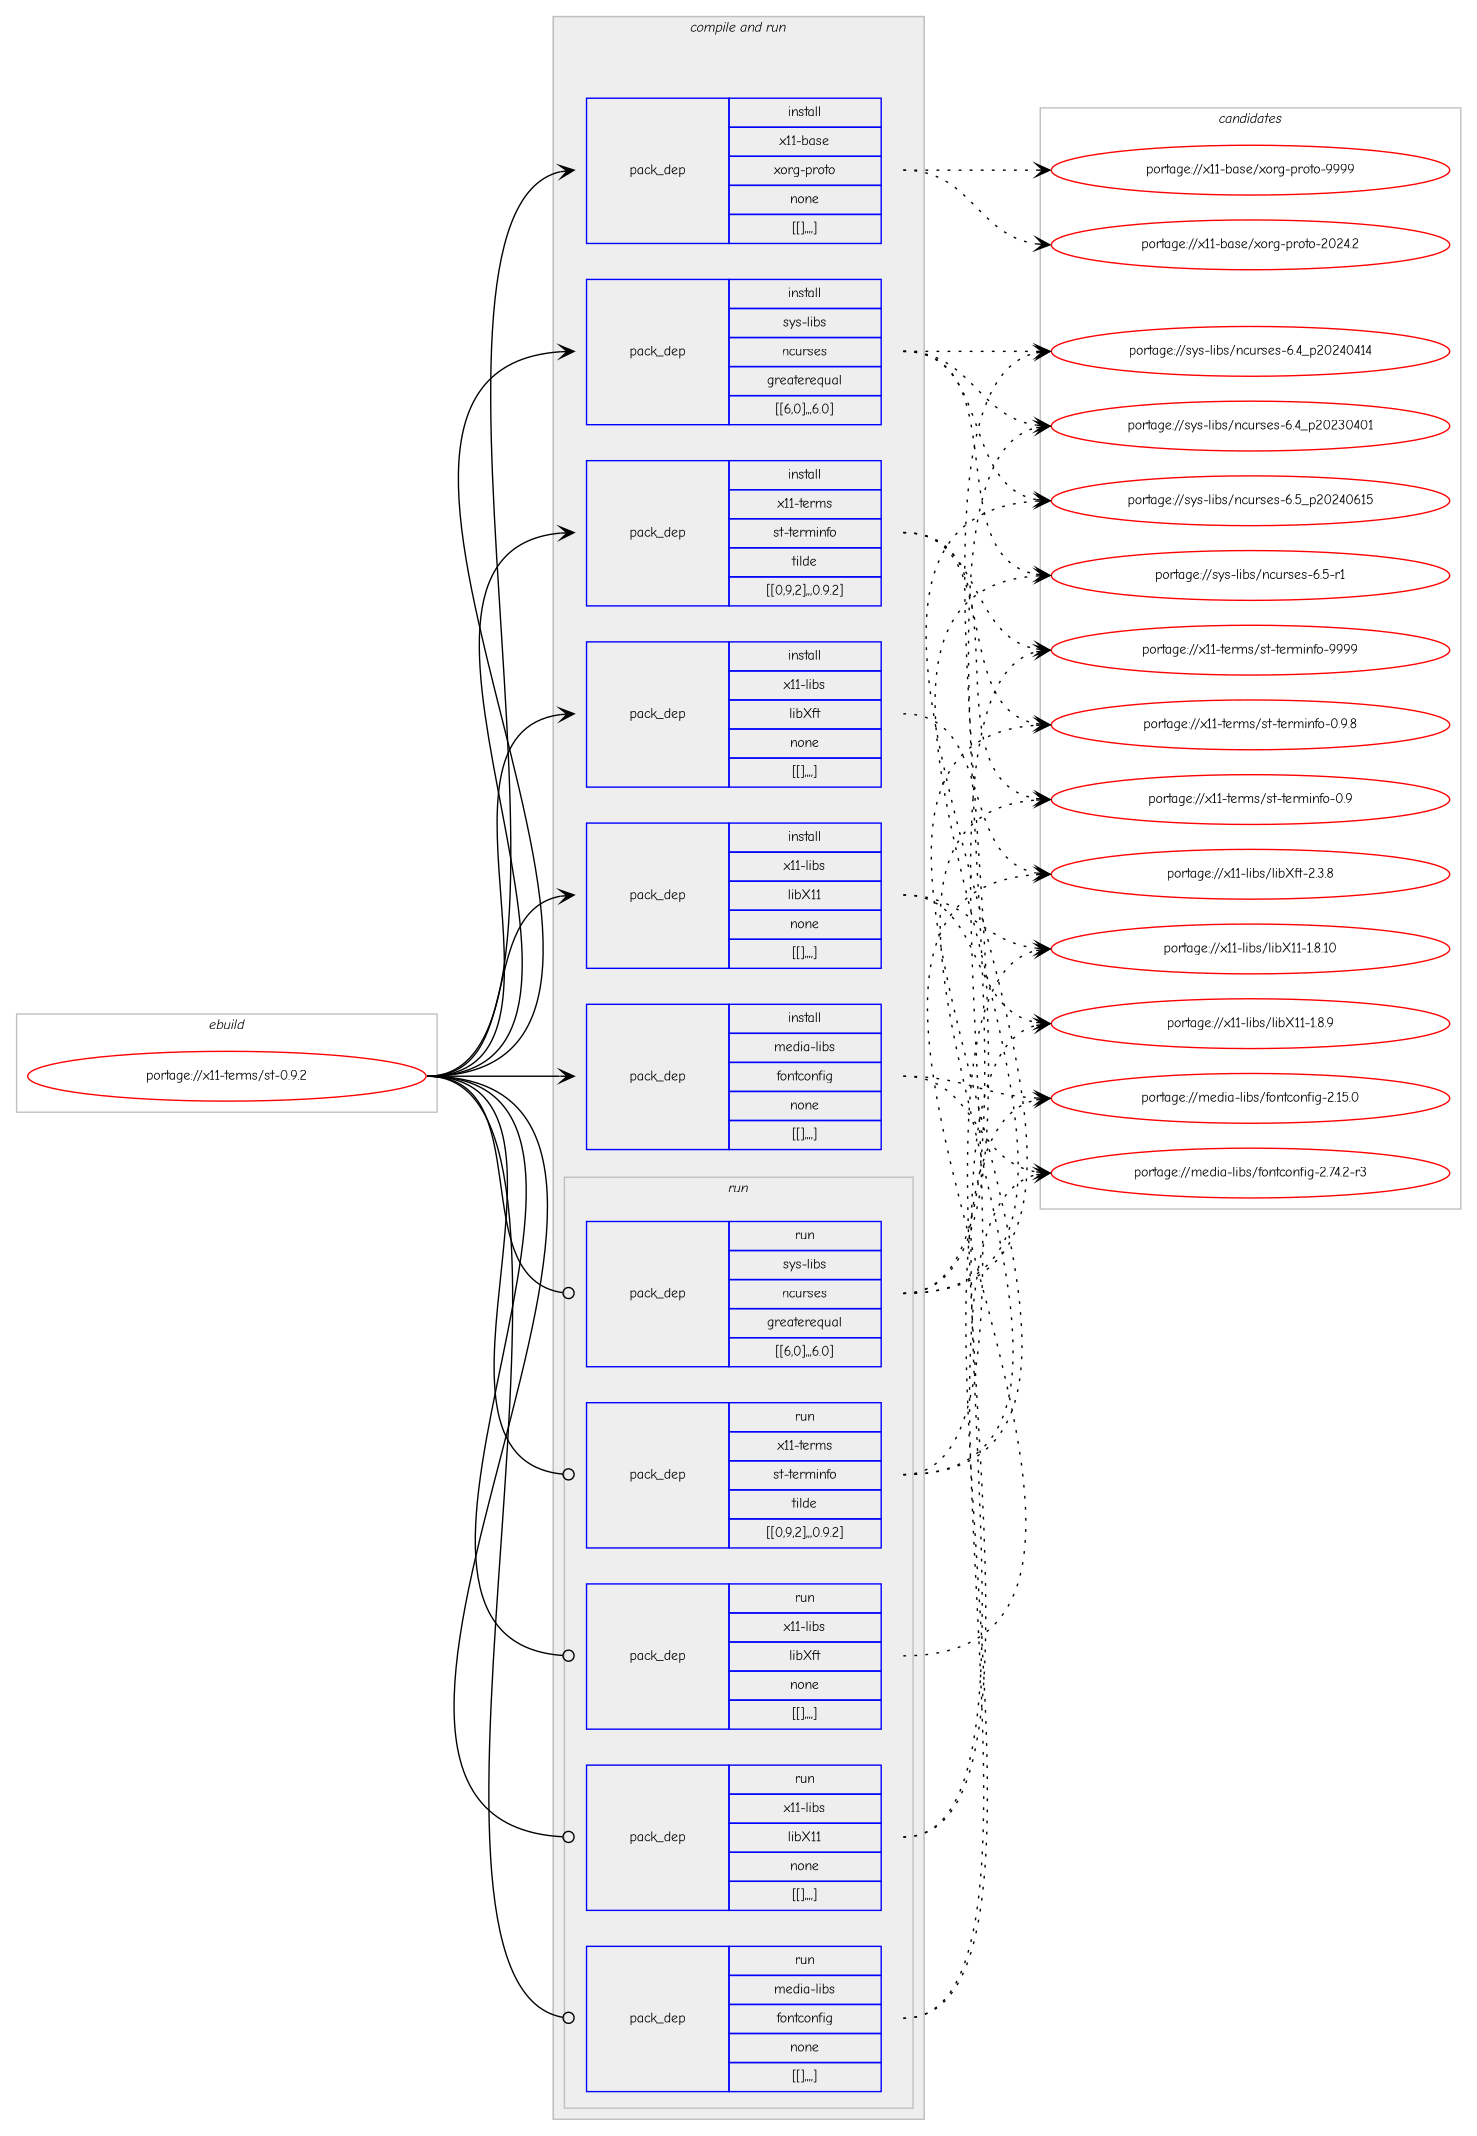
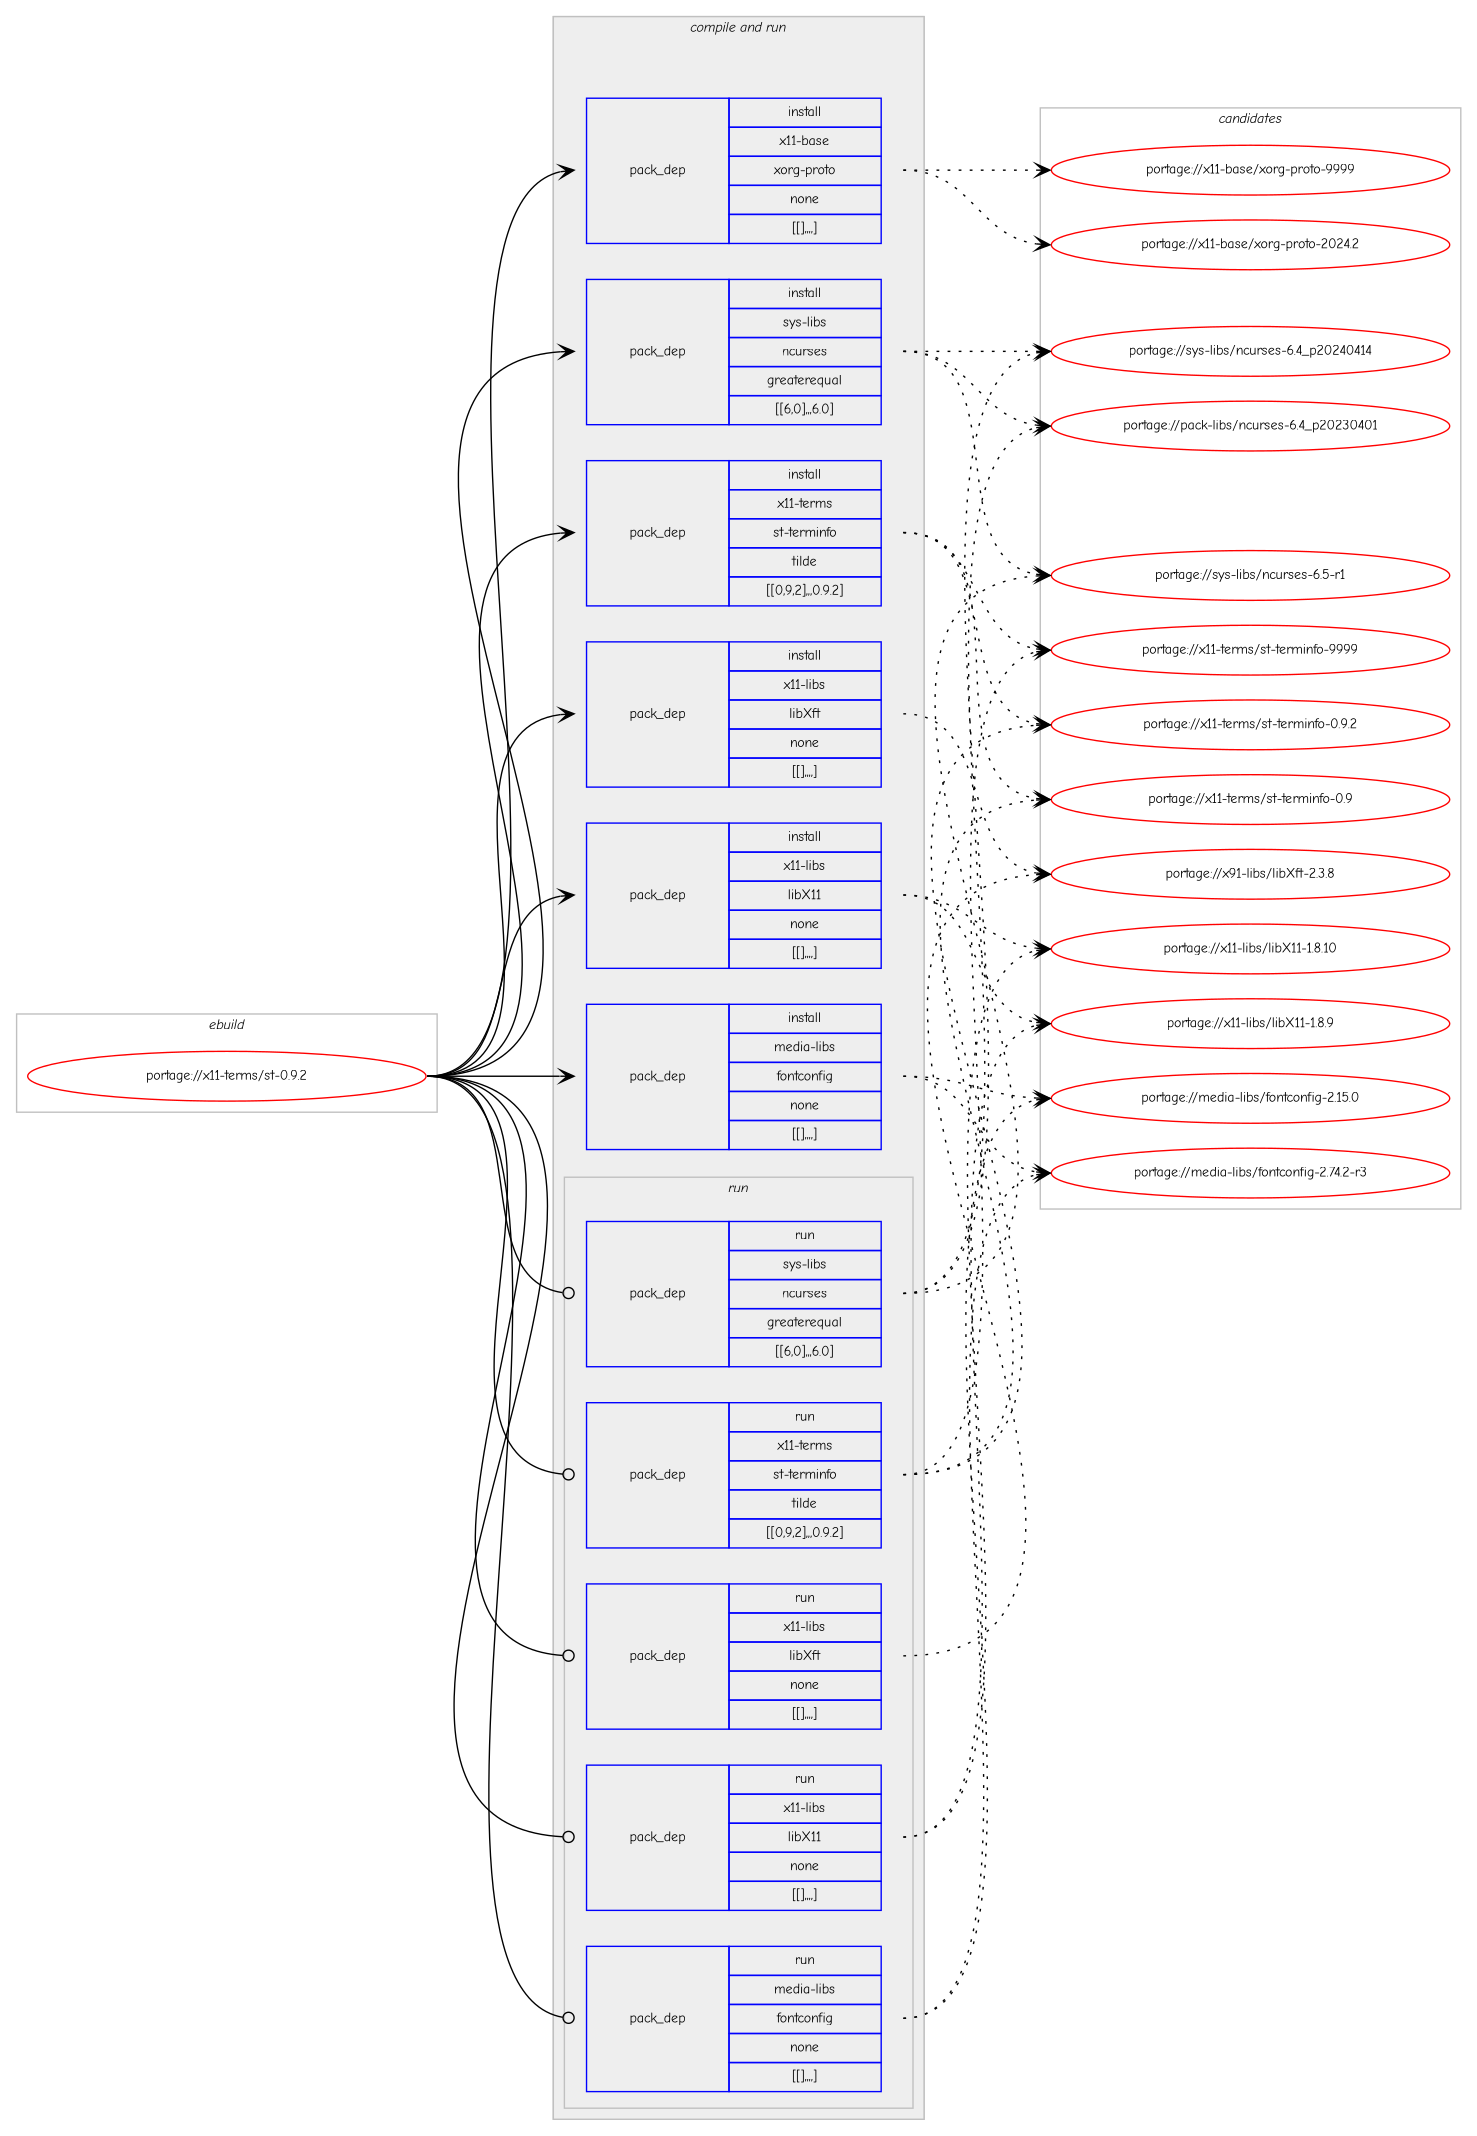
  digraph {
    compound=true
    concentrate=true
    fontname="Comic Neue"
    fontsize=10
    newrank=true
    rankdir=LR
    ranksep=1.5
    node [color=red fontname="Comic Neue" fontsize=10]
    edge [arrowhead=vee fontname="Comic Neue" headport=w style=dotted tailport=e weight=100]
    n1 [label="portage://x11-terms/st-0.9.2" width=4]
    n2 [color=blue label=<<TABLE BORDER="0" CELLBORDER="1" CELLSPACING="0" CELLPADDING="4" WIDTH="220"><TR><TD ROWSPAN="6" CELLPADDING="30">pack_dep</TD></TR><TR><TD WIDTH="110">install</TD></TR><TR><TD>media-libs</TD></TR><TR><TD>fontconfig</TD></TR><TR><TD>none</TD></TR><TR><TD>[[],,,,]</TD></TR></TABLE>> shape=none]
    n3 [color=blue label=<<TABLE BORDER="0" CELLBORDER="1" CELLSPACING="0" CELLPADDING="4" WIDTH="220"><TR><TD ROWSPAN="6" CELLPADDING="30">pack_dep</TD></TR><TR><TD WIDTH="110">install</TD></TR><TR><TD>sys-libs</TD></TR><TR><TD>ncurses</TD></TR><TR><TD>greaterequal</TD></TR><TR><TD>[[6,0],,,6.0]</TD></TR></TABLE>> shape=none]
    n4 [color=blue label=<<TABLE BORDER="0" CELLBORDER="1" CELLSPACING="0" CELLPADDING="4" WIDTH="220"><TR><TD ROWSPAN="6" CELLPADDING="30">pack_dep</TD></TR><TR><TD WIDTH="110">install</TD></TR><TR><TD>x11-base</TD></TR><TR><TD>xorg-proto</TD></TR><TR><TD>none</TD></TR><TR><TD>[[],,,,]</TD></TR></TABLE>> shape=none]
    n5 [color=blue label=<<TABLE BORDER="0" CELLBORDER="1" CELLSPACING="0" CELLPADDING="4" WIDTH="220"><TR><TD ROWSPAN="6" CELLPADDING="30">pack_dep</TD></TR><TR><TD WIDTH="110">install</TD></TR><TR><TD>x11-libs</TD></TR><TR><TD>libX11</TD></TR><TR><TD>none</TD></TR><TR><TD>[[],,,,]</TD></TR></TABLE>> shape=none]
    n6 [color=blue label=<<TABLE BORDER="0" CELLBORDER="1" CELLSPACING="0" CELLPADDING="4" WIDTH="220"><TR><TD ROWSPAN="6" CELLPADDING="30">pack_dep</TD></TR><TR><TD WIDTH="110">install</TD></TR><TR><TD>x11-libs</TD></TR><TR><TD>libXft</TD></TR><TR><TD>none</TD></TR><TR><TD>[[],,,,]</TD></TR></TABLE>> shape=none]
    n7 [color=blue label=<<TABLE BORDER="0" CELLBORDER="1" CELLSPACING="0" CELLPADDING="4" WIDTH="220"><TR><TD ROWSPAN="6" CELLPADDING="30">pack_dep</TD></TR><TR><TD WIDTH="110">install</TD></TR><TR><TD>x11-terms</TD></TR><TR><TD>st-terminfo</TD></TR><TR><TD>tilde</TD></TR><TR><TD>[[0,9,2],,,0.9.2]</TD></TR></TABLE>> shape=none]
    n8 [color=blue label=<<TABLE BORDER="0" CELLBORDER="1" CELLSPACING="0" CELLPADDING="4" WIDTH="220"><TR><TD ROWSPAN="6" CELLPADDING="30">pack_dep</TD></TR><TR><TD WIDTH="110">run</TD></TR><TR><TD>media-libs</TD></TR><TR><TD>fontconfig</TD></TR><TR><TD>none</TD></TR><TR><TD>[[],,,,]</TD></TR></TABLE>> shape=none]
    n9 [color=blue label=<<TABLE BORDER="0" CELLBORDER="1" CELLSPACING="0" CELLPADDING="4" WIDTH="220"><TR><TD ROWSPAN="6" CELLPADDING="30">pack_dep</TD></TR><TR><TD WIDTH="110">run</TD></TR><TR><TD>sys-libs</TD></TR><TR><TD>ncurses</TD></TR><TR><TD>greaterequal</TD></TR><TR><TD>[[6,0],,,6.0]</TD></TR></TABLE>> shape=none]
    n10 [color=blue label=<<TABLE BORDER="0" CELLBORDER="1" CELLSPACING="0" CELLPADDING="4" WIDTH="220"><TR><TD ROWSPAN="6" CELLPADDING="30">pack_dep</TD></TR><TR><TD WIDTH="110">run</TD></TR><TR><TD>x11-libs</TD></TR><TR><TD>libX11</TD></TR><TR><TD>none</TD></TR><TR><TD>[[],,,,]</TD></TR></TABLE>> shape=none]
    n11 [color=blue label=<<TABLE BORDER="0" CELLBORDER="1" CELLSPACING="0" CELLPADDING="4" WIDTH="220"><TR><TD ROWSPAN="6" CELLPADDING="30">pack_dep</TD></TR><TR><TD WIDTH="110">run</TD></TR><TR><TD>x11-libs</TD></TR><TR><TD>libXft</TD></TR><TR><TD>none</TD></TR><TR><TD>[[],,,,]</TD></TR></TABLE>> shape=none]
    n12 [color=blue label=<<TABLE BORDER="0" CELLBORDER="1" CELLSPACING="0" CELLPADDING="4" WIDTH="220"><TR><TD ROWSPAN="6" CELLPADDING="30">pack_dep</TD></TR><TR><TD WIDTH="110">run</TD></TR><TR><TD>x11-terms</TD></TR><TR><TD>st-terminfo</TD></TR><TR><TD>tilde</TD></TR><TR><TD>[[0,9,2],,,0.9.2]</TD></TR></TABLE>> shape=none]
    n13 [label="portage://media-libs/fontconfig-2.15.0" width=4]
    n14 [label="portage://media-libs/fontconfig-2.74.2-r3" width=4]
-   n15 [label="portage://sys-libs/ncurses-6.5_p20240615" width=4]
    n16 [label="portage://sys-libs/ncurses-6.5-r1" width=4]
    n17 [label="portage://sys-libs/ncurses-6.4_p20240414" width=4]
-   n18 [label="portage://sys-libs/ncurses-6.4_p20230401" width=4]
+   n18 [label="portage://pack-libs/ncurses-6.4_p20230401" width=4]
    n19 [label="portage://x11-base/xorg-proto-9999" width=4]
    n20 [label="portage://x11-base/xorg-proto-2024.2" width=4]
    n21 [label="portage://x11-libs/libX11-1.8.10" width=4]
    n22 [label="portage://x11-libs/libX11-1.8.9" width=4]
-   n23 [label="portage://x11-libs/libXft-2.3.8" width=4]
+   n23 [label="portage://x91-libs/libXft-2.3.8" width=4]
    n24 [label="portage://x11-terms/st-terminfo-9999" width=4]
-   n25 [label="portage://x11-terms/st-terminfo-0.9.8" width=4]
+   n25 [label="portage://x11-terms/st-terminfo-0.9.2" width=4]
    n26 [label="portage://x11-terms/st-terminfo-0.9" width=4]
    subgraph cluster_1 {
      color=gray
      label=<<i>ebuild</i>>
      n1
    }
    subgraph cluster_2 {
      color=gray
      label=<<i>dependencies</i>>
      subgraph cluster_3 {
        color=gray
        fillcolor="#eeeeee"
        label=<<i>compile</i>>
        style=filled
        subgraph sub_4 {
          color=gray
          fillcolor="#eeeeee"
          label=<<i>compile</i>>
          style=filled
          n2
        }
        subgraph sub_5 {
          color=gray
          fillcolor="#eeeeee"
          label=<<i>compile</i>>
          style=filled
          n3
        }
        subgraph sub_6 {
          color=gray
          fillcolor="#eeeeee"
          label=<<i>compile</i>>
          style=filled
          n4
        }
        subgraph sub_7 {
          color=gray
          fillcolor="#eeeeee"
          label=<<i>compile</i>>
          style=filled
          n5
        }
        subgraph sub_8 {
          color=gray
          fillcolor="#eeeeee"
          label=<<i>compile</i>>
          style=filled
          n6
        }
        subgraph sub_9 {
          color=gray
          fillcolor="#eeeeee"
          label=<<i>compile</i>>
          style=filled
          n7
        }
      }
      subgraph cluster_10 {
        color=gray
        fillcolor="#eeeeee"
        label=<<i>compile and run</i>>
        style=filled
      }
      subgraph cluster_11 {
        color=gray
        fillcolor="#eeeeee"
        label=<<i>run</i>>
        style=filled
        subgraph sub_12 {
          color=gray
          fillcolor="#eeeeee"
          label=<<i>run</i>>
          style=filled
          n8
        }
        subgraph sub_13 {
          color=gray
          fillcolor="#eeeeee"
          label=<<i>run</i>>
          style=filled
          n9
        }
        subgraph sub_14 {
          color=gray
          fillcolor="#eeeeee"
          label=<<i>run</i>>
          style=filled
          n10
        }
        subgraph sub_15 {
          color=gray
          fillcolor="#eeeeee"
          label=<<i>run</i>>
          style=filled
          n11
        }
        subgraph sub_16 {
          color=gray
          fillcolor="#eeeeee"
          label=<<i>run</i>>
          style=filled
          n12
        }
      }
    }
    subgraph cluster_17 {
      color=gray
      label=<<i>candidates</i>>
      rank=same
      subgraph sub_18 {
        color=black
        label=<<i>candidates</i>>
        nodesep=1
        rank=same
        n13
        n14
      }
      subgraph sub_19 {
        color=black
        label=<<i>candidates</i>>
        nodesep=1
        rank=same
-       n15
        n16
        n17
        n18
      }
      subgraph sub_20 {
        color=black
        label=<<i>candidates</i>>
        nodesep=1
        rank=same
        n19
        n20
      }
      subgraph sub_21 {
        color=black
        label=<<i>candidates</i>>
        nodesep=1
        rank=same
        n21
        n22
      }
      subgraph sub_22 {
        color=black
        label=<<i>candidates</i>>
        nodesep=1
        rank=same
        n23
      }
      subgraph sub_23 {
        color=black
        label=<<i>candidates</i>>
        nodesep=1
        rank=same
        n24
        n25
        n26
      }
      subgraph sub_24 {
        color=black
        label=<<i>candidates</i>>
        nodesep=1
        rank=same
        n13
        n14
      }
      subgraph sub_25 {
        color=black
        label=<<i>candidates</i>>
        nodesep=1
        rank=same
-       n15
        n16
        n17
        n18
      }
      subgraph sub_26 {
        color=black
        label=<<i>candidates</i>>
        nodesep=1
        rank=same
        n21
        n22
      }
      subgraph sub_27 {
        color=black
        label=<<i>candidates</i>>
        nodesep=1
        rank=same
        n23
      }
      subgraph sub_28 {
        color=black
        label=<<i>candidates</i>>
        nodesep=1
        rank=same
        n24
        n25
        n26
      }
    }
    n1 -> n2 [style=solid weight=20]
    n1 -> n3 [style=solid weight=20]
    n1 -> n4 [style=solid weight=20]
    n1 -> n5 [style=solid weight=20]
    n1 -> n6 [style=solid weight=20]
    n1 -> n7 [style=solid weight=20]
    n1 -> n8 [arrowhead=odot style=solid weight=20]
    n1 -> n9 [arrowhead=odot style=solid weight=20]
    n1 -> n10 [arrowhead=odot style=solid weight=20]
    n1 -> n11 [arrowhead=odot style=solid weight=20]
    n1 -> n12 [arrowhead=odot style=solid weight=20]
    n2 -> n13
    n2 -> n14
-   n3 -> n15
    n3 -> n16
    n3 -> n17
    n3 -> n18
    n4 -> n19
    n4 -> n20
    n5 -> n21
    n5 -> n22
    n6 -> n23
    n7 -> n24
    n7 -> n25
    n7 -> n26
    n8 -> n13
    n8 -> n14
-   n9 -> n15
    n9 -> n16
    n9 -> n17
    n9 -> n18
    n10 -> n21
    n10 -> n22
    n11 -> n23
    n12 -> n24
    n12 -> n25
    n12 -> n26
  }
